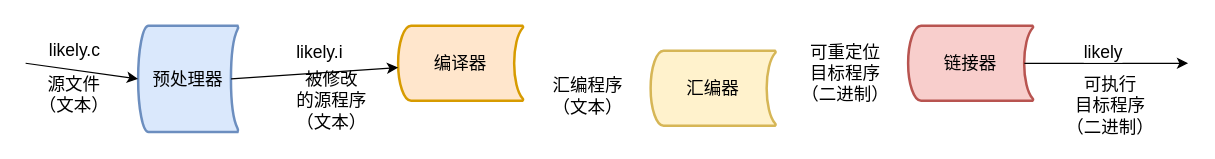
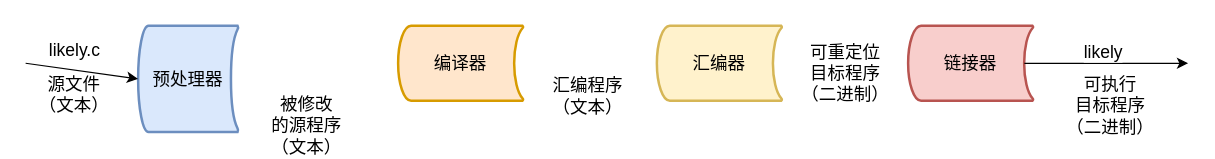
  <mxCell id="0" />
  <mxCell id="1" parent="0" />
  <mxCell id="2" value="预处理器" style="strokeWidth=2;html=1;shape=mxgraph.flowchart.stored_data;whiteSpace=wrap;fillColor=#dae8fc;strokeColor=#6c8ebf;fontSize=14;" vertex="1" parent="1"><mxGeometry x="110" y="20" width="80" height="85" as="geometry" /></mxCell>
  <mxCell id="3" value="编译器" style="strokeWidth=2;html=1;shape=mxgraph.flowchart.stored_data;whiteSpace=wrap;fillColor=#ffe6cc;strokeColor=#d79b00;fontSize=14;" vertex="1" parent="1"><mxGeometry x="318" y="20" width="100" height="60" as="geometry" /></mxCell>
  <mxCell id="4" value="链接器" style="strokeWidth=2;html=1;shape=mxgraph.flowchart.stored_data;whiteSpace=wrap;fillColor=#f8cecc;strokeColor=#b85450;fontSize=14;" vertex="1" parent="1"><mxGeometry x="726" y="20" width="100" height="60" as="geometry" /></mxCell>
- <mxCell id="5" value="汇编器" style="strokeWidth=2;html=1;shape=mxgraph.flowchart.stored_data;whiteSpace=wrap;fillColor=#fff2cc;strokeColor=#d6b656;fontSize=14;" vertex="1" parent="1"><mxGeometry x="520" y="40" width="100" height="60" as="geometry" /></mxCell>
- <mxCell id="6" value="" style="endArrow=classic;html=1;rounded=0;exitX=0.93;exitY=0.5;exitDx=0;exitDy=0;exitPerimeter=0;fontSize=14;" edge="1" parent="1" source="2" target="3"><mxGeometry width="50" height="50" relative="1" as="geometry"><mxPoint x="420" y="160" as="sourcePoint" /><mxPoint x="470" y="110" as="targetPoint" /></mxGeometry></mxCell>
- <mxCell id="7" value="likely.i" style="edgeLabel;html=1;align=center;verticalAlign=middle;resizable=0;points=[];fontSize=14;" vertex="1" connectable="0" parent="6"><mxGeometry x="0.233" y="-1" relative="1" as="geometry"><mxPoint x="-13" y="-17" as="offset" /></mxGeometry></mxCell>
+ <mxCell id="5" value="汇编器" style="strokeWidth=2;html=1;shape=mxgraph.flowchart.stored_data;whiteSpace=wrap;fillColor=#fff2cc;strokeColor=#d6b656;fontSize=14;" vertex="1" parent="1"><mxGeometry x="525" y="20" width="100" height="60" as="geometry" /></mxCell>
  <mxCell id="8" value="" style="endArrow=classic;html=1;rounded=0;entryX=0;entryY=0.5;entryDx=0;entryDy=0;entryPerimeter=0;fontSize=14;" edge="1" parent="1" target="2"><mxGeometry width="50" height="50" relative="1" as="geometry"><mxPoint x="20" y="50" as="sourcePoint" /><mxPoint x="470" y="110" as="targetPoint" /></mxGeometry></mxCell>
  <mxCell id="9" value="likely.c" style="edgeLabel;html=1;align=center;verticalAlign=middle;resizable=0;points=[];fontSize=14;" vertex="1" connectable="0" parent="8"><mxGeometry x="-0.091" y="1" relative="1" as="geometry"><mxPoint x="-2" y="-15" as="offset" /></mxGeometry></mxCell>
  <mxCell id="10" value="" style="endArrow=classic;html=1;rounded=0;exitX=0.93;exitY=0.5;exitDx=0;exitDy=0;exitPerimeter=0;fontSize=14;" edge="1" parent="1" source="4"><mxGeometry width="50" height="50" relative="1" as="geometry"><mxPoint x="572" y="160" as="sourcePoint" /><mxPoint x="950" y="50" as="targetPoint" /></mxGeometry></mxCell>
  <mxCell id="11" value="likely" style="edgeLabel;html=1;align=center;verticalAlign=middle;resizable=0;points=[];fontSize=14;" vertex="1" connectable="0" parent="10"><mxGeometry x="-0.07" y="-4" relative="1" as="geometry"><mxPoint x="1" y="-14" as="offset" /></mxGeometry></mxCell>
  <mxCell id="12" value="源文件（文本）" style="text;html=1;strokeColor=none;fillColor=none;align=center;verticalAlign=middle;whiteSpace=wrap;rounded=0;fontSize=14;" vertex="1" parent="1"><mxGeometry x="29" y="60" width="60" height="30" as="geometry" /></mxCell>
- <mxCell id="13" value="被修改&lt;br style=&quot;font-size: 14px;&quot;&gt;的源程序（文本）" style="text;html=1;strokeColor=none;fillColor=none;align=center;verticalAlign=middle;whiteSpace=wrap;rounded=0;fontSize=14;" vertex="1" parent="1"><mxGeometry x="235" y="65" width="60" height="30" as="geometry" /></mxCell>
+ <mxCell id="13" value="被修改&lt;br style=&quot;font-size: 14px;&quot;&gt;的源程序（文本）" style="text;html=1;strokeColor=none;fillColor=none;align=center;verticalAlign=middle;whiteSpace=wrap;rounded=0;fontSize=14;" vertex="1" parent="1"><mxGeometry x="215" y="85" width="60" height="30" as="geometry" /></mxCell>
  <mxCell id="14" value="汇编程序（文本）" style="text;html=1;strokeColor=none;fillColor=none;align=center;verticalAlign=middle;whiteSpace=wrap;rounded=0;fontSize=14;" vertex="1" parent="1"><mxGeometry x="440" y="61" width="60" height="30" as="geometry" /></mxCell>
  <mxCell id="15" value="可重定位&lt;br style=&quot;font-size: 14px;&quot;&gt;目标程序&lt;br style=&quot;font-size: 14px;&quot;&gt;（二进制）" style="text;html=1;strokeColor=none;fillColor=none;align=center;verticalAlign=middle;whiteSpace=wrap;rounded=0;fontSize=14;" vertex="1" parent="1"><mxGeometry x="636" y="43" width="80" height="30" as="geometry" /></mxCell>
  <mxCell id="16" value="可执行&lt;br style=&quot;font-size: 14px;&quot;&gt;目标程序&lt;br style=&quot;font-size: 14px;&quot;&gt;（二进制）" style="text;html=1;strokeColor=none;fillColor=none;align=center;verticalAlign=middle;whiteSpace=wrap;rounded=0;fontSize=14;" vertex="1" parent="1"><mxGeometry x="848" y="69" width="80" height="30" as="geometry" /></mxCell>
  <mxCell id="17" style="edgeStyle=orthogonalEdgeStyle;rounded=0;orthogonalLoop=1;jettySize=auto;html=1;exitX=0.5;exitY=1;exitDx=0;exitDy=0;fontSize=14;" edge="1" parent="1"><mxGeometry relative="1" as="geometry"><mxPoint x="861" y="90" as="sourcePoint" /><mxPoint x="861" y="90" as="targetPoint" /></mxGeometry></mxCell>
  <mxCell id="18" style="edgeStyle=orthogonalEdgeStyle;rounded=0;orthogonalLoop=1;jettySize=auto;html=1;exitX=0.5;exitY=1;exitDx=0;exitDy=0;fontSize=14;" edge="1" parent="1" source="15" target="15"><mxGeometry relative="1" as="geometry" /></mxCell>
